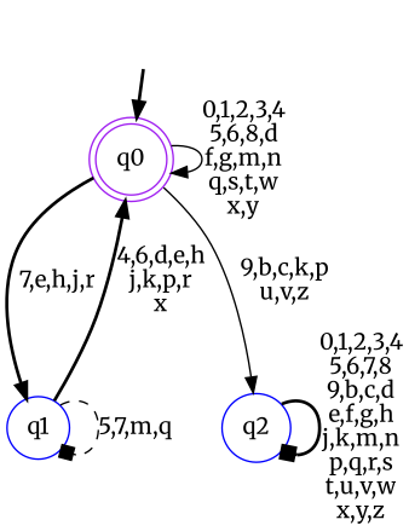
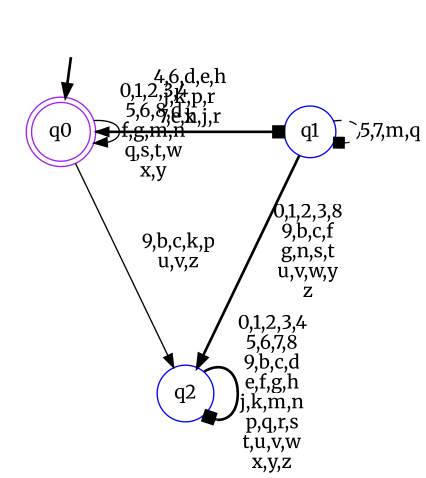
  digraph {
    fontname=Merriweather
    rankdir=TB
    node [fontname=Merriweather shape=circle style=filled color=blue fillcolor=white]
    edge [arrowhead=normal fontname=Merriweather style=bold]
    __start0 [height=0 shape=none style=invis width=0 color="" fillcolor=""]
    n2 [color=purple label=q0 shape=doublecircle style="rounded,filled"]
    n3 [label=q1]
    n4 [label=q2]
    subgraph cluster_1 {
      nodesep=0.15
      ranksep=0.15
      style=invis
      __start0
      n2
    }
    __start0 -> n2 [penwidth=2 style=solid]
    n2 -> n2 [label="0,1,2,3,4\n5,6,8,d\nf,g,m,n\nq,s,t,w\nx,y" style=solid]
-   n2 -> n3 [label="7,e,h,j,r"]
+   n2 -> n3 [arrowhead=box label="7,e,h,j,r"]
    n2 -> n4 [label="9,b,c,k,p\nu,v,z" style=solid]
-   n3 -> n2 [label="4,6,d,e,h\nj,k,p,r\nx"]
+   n3 -> n2 [label="4,6,d,e,h\nj,k,p,r\nx" style=solid]
    n3 -> n3 [arrowhead=box label="5,7,m,q" style=dashed]
+   n3 -> n4 [label="0,1,2,3,8\n9,b,c,f\ng,n,s,t\nu,v,w,y\nz"]
    n4 -> n4 [arrowhead=box label="0,1,2,3,4\n5,6,7,8\n9,b,c,d\ne,f,g,h\nj,k,m,n\np,q,r,s\nt,u,v,w\nx,y,z"]
  }
